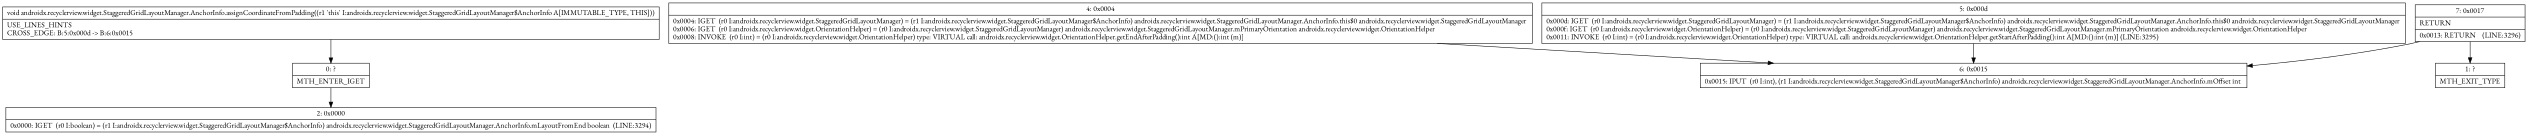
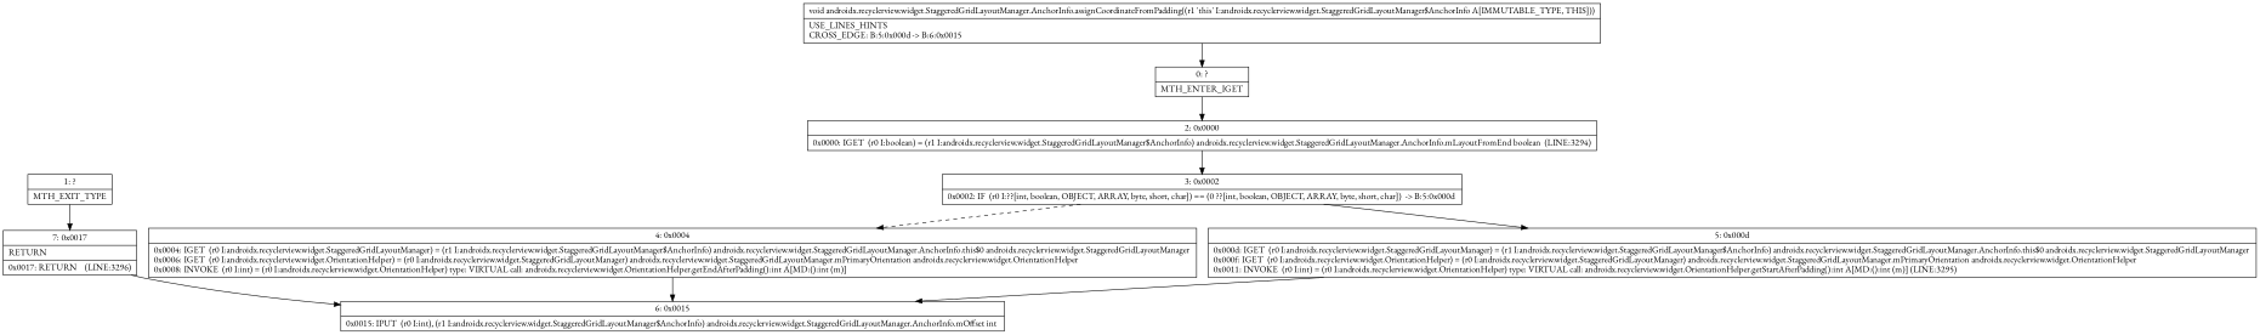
  digraph {
    fontname="EB Garamond"
    node [fontname="EB Garamond" shape=record]
    edge [fontname="EB Garamond"]
    n1 [label="{0\:\ ?|MTH_ENTER_IGET\l}"]
    n2 [label="{2\:\ 0x0000|0x0000: IGET  (r0 I:boolean) = (r1 I:androidx.recyclerview.widget.StaggeredGridLayoutManager$AnchorInfo) androidx.recyclerview.widget.StaggeredGridLayoutManager.AnchorInfo.mLayoutFromEnd boolean  (LINE:3294)\l}"]
+   n3 [label="{3\:\ 0x0002|0x0002: IF  (r0 I:??[int, boolean, OBJECT, ARRAY, byte, short, char]) == (0 ??[int, boolean, OBJECT, ARRAY, byte, short, char])  \-\> B:5:0x000d \l}"]
    n4 [label="{4\:\ 0x0004|0x0004: IGET  (r0 I:androidx.recyclerview.widget.StaggeredGridLayoutManager) = (r1 I:androidx.recyclerview.widget.StaggeredGridLayoutManager$AnchorInfo) androidx.recyclerview.widget.StaggeredGridLayoutManager.AnchorInfo.this$0 androidx.recyclerview.widget.StaggeredGridLayoutManager \l0x0006: IGET  (r0 I:androidx.recyclerview.widget.OrientationHelper) = (r0 I:androidx.recyclerview.widget.StaggeredGridLayoutManager) androidx.recyclerview.widget.StaggeredGridLayoutManager.mPrimaryOrientation androidx.recyclerview.widget.OrientationHelper \l0x0008: INVOKE  (r0 I:int) = (r0 I:androidx.recyclerview.widget.OrientationHelper) type: VIRTUAL call: androidx.recyclerview.widget.OrientationHelper.getEndAfterPadding():int A[MD:():int (m)]\l}"]
    n5 [label="{5\:\ 0x000d|0x000d: IGET  (r0 I:androidx.recyclerview.widget.StaggeredGridLayoutManager) = (r1 I:androidx.recyclerview.widget.StaggeredGridLayoutManager$AnchorInfo) androidx.recyclerview.widget.StaggeredGridLayoutManager.AnchorInfo.this$0 androidx.recyclerview.widget.StaggeredGridLayoutManager \l0x000f: IGET  (r0 I:androidx.recyclerview.widget.OrientationHelper) = (r0 I:androidx.recyclerview.widget.StaggeredGridLayoutManager) androidx.recyclerview.widget.StaggeredGridLayoutManager.mPrimaryOrientation androidx.recyclerview.widget.OrientationHelper \l0x0011: INVOKE  (r0 I:int) = (r0 I:androidx.recyclerview.widget.OrientationHelper) type: VIRTUAL call: androidx.recyclerview.widget.OrientationHelper.getStartAfterPadding():int A[MD:():int (m)] (LINE:3295)\l}"]
    n6 [label="{6\:\ 0x0015|0x0015: IPUT  (r0 I:int), (r1 I:androidx.recyclerview.widget.StaggeredGridLayoutManager$AnchorInfo) androidx.recyclerview.widget.StaggeredGridLayoutManager.AnchorInfo.mOffset int \l}"]
-   n7 [label="{7\:\ 0x0017|RETURN\l|0x0013: RETURN    (LINE:3296)\l}"]
+   n7 [label="{7\:\ 0x0017|RETURN\l|0x0017: RETURN    (LINE:3296)\l}"]
    n8 [label="{1\:\ ?|MTH_EXIT_TYPE\l}"]
    n9 [label="{void androidx.recyclerview.widget.StaggeredGridLayoutManager.AnchorInfo.assignCoordinateFromPadding((r1 'this' I:androidx.recyclerview.widget.StaggeredGridLayoutManager$AnchorInfo A[IMMUTABLE_TYPE, THIS]))  | USE_LINES_HINTS\lCROSS_EDGE: B:5:0x000d \-\> B:6:0x0015\l}"]
    n1 -> n2
+   n2 -> n3
+   n3 -> n4 [style=dashed]
+   n3 -> n5
    n4 -> n6
    n5 -> n6
    n7 -> n6
-   n7 -> n8
+   n8 -> n7
    n9 -> n1
  }
